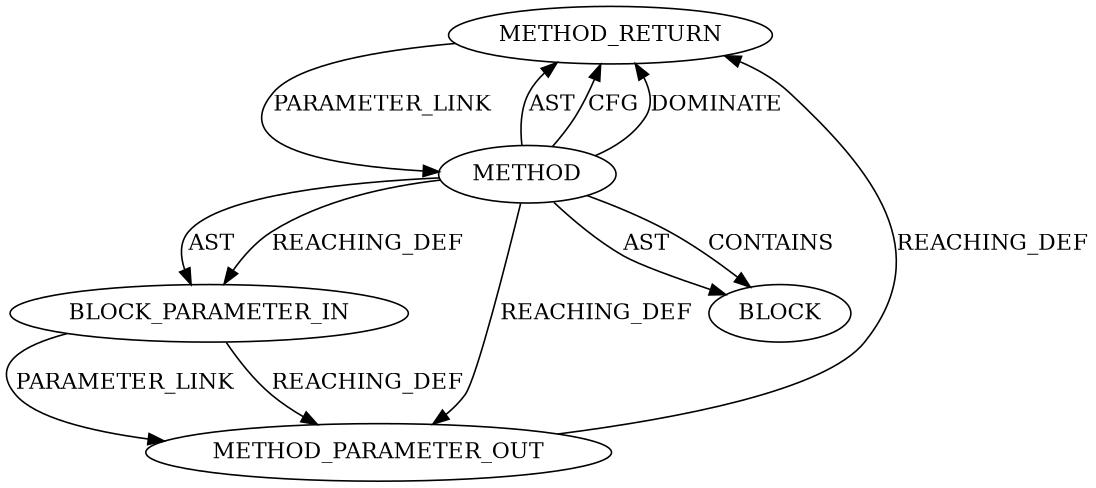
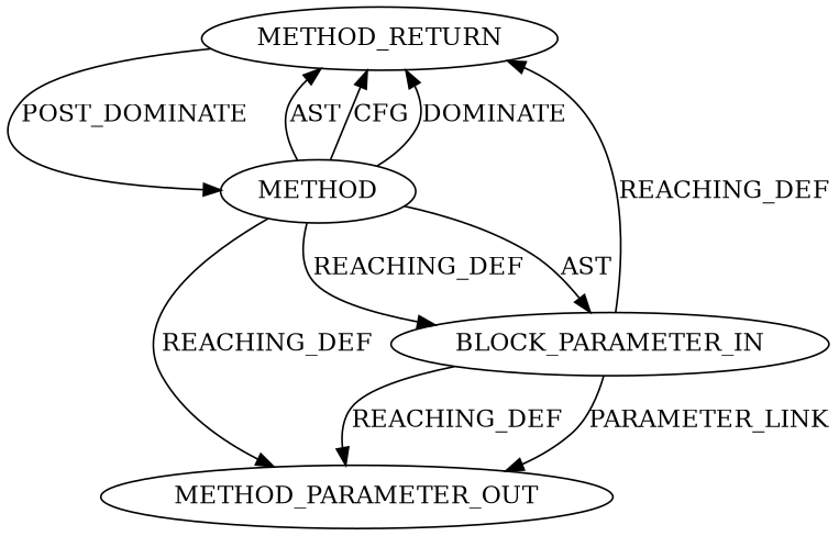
  digraph {
    node [CODE="<empty>" EVALUATION_STRATEGY=BY_VALUE ORDER=1 TYPE_FULL_NAME=ANY]
    n1 [CODE=RET ORDER=2 label=METHOD_RETURN]
    n2 [AST_PARENT_FULL_NAME="<global>" AST_PARENT_TYPE=NAMESPACE_BLOCK FILENAME="<empty>" FULL_NAME="<operator>.preIncrement" IS_EXTERNAL=true NAME="<operator>.preIncrement" ORDER=0 label=METHOD EVALUATION_STRATEGY="" TYPE_FULL_NAME=""]
    n3 [CODE=p1 INDEX=1 IS_VARIADIC=false NAME=p1 label=BLOCK_PARAMETER_IN]
    n4 [CODE=p1 INDEX=1 IS_VARIADIC=false NAME=p1 label=METHOD_PARAMETER_OUT]
-   n5 [ARGUMENT_INDEX=1 label=BLOCK EVALUATION_STRATEGY=""]
-   n1 -> n2 [label=PARAMETER_LINK]
+   n1 -> n2 [label=POST_DOMINATE]
    n2 -> n1 [label=AST]
    n2 -> n1 [label=CFG]
    n2 -> n1 [label=DOMINATE]
    n2 -> n3 [label=AST]
    n2 -> n3 [label=REACHING_DEF]
    n2 -> n4 [label=REACHING_DEF]
-   n2 -> n5 [label=AST]
-   n2 -> n5 [label=CONTAINS]
-   n4 -> n1 [VARIABLE=p1 label=REACHING_DEF]
+   n3 -> n1 [VARIABLE=p1 label=REACHING_DEF]
    n3 -> n4 [label=PARAMETER_LINK]
    n3 -> n4 [VARIABLE=p1 label=REACHING_DEF]
  }
